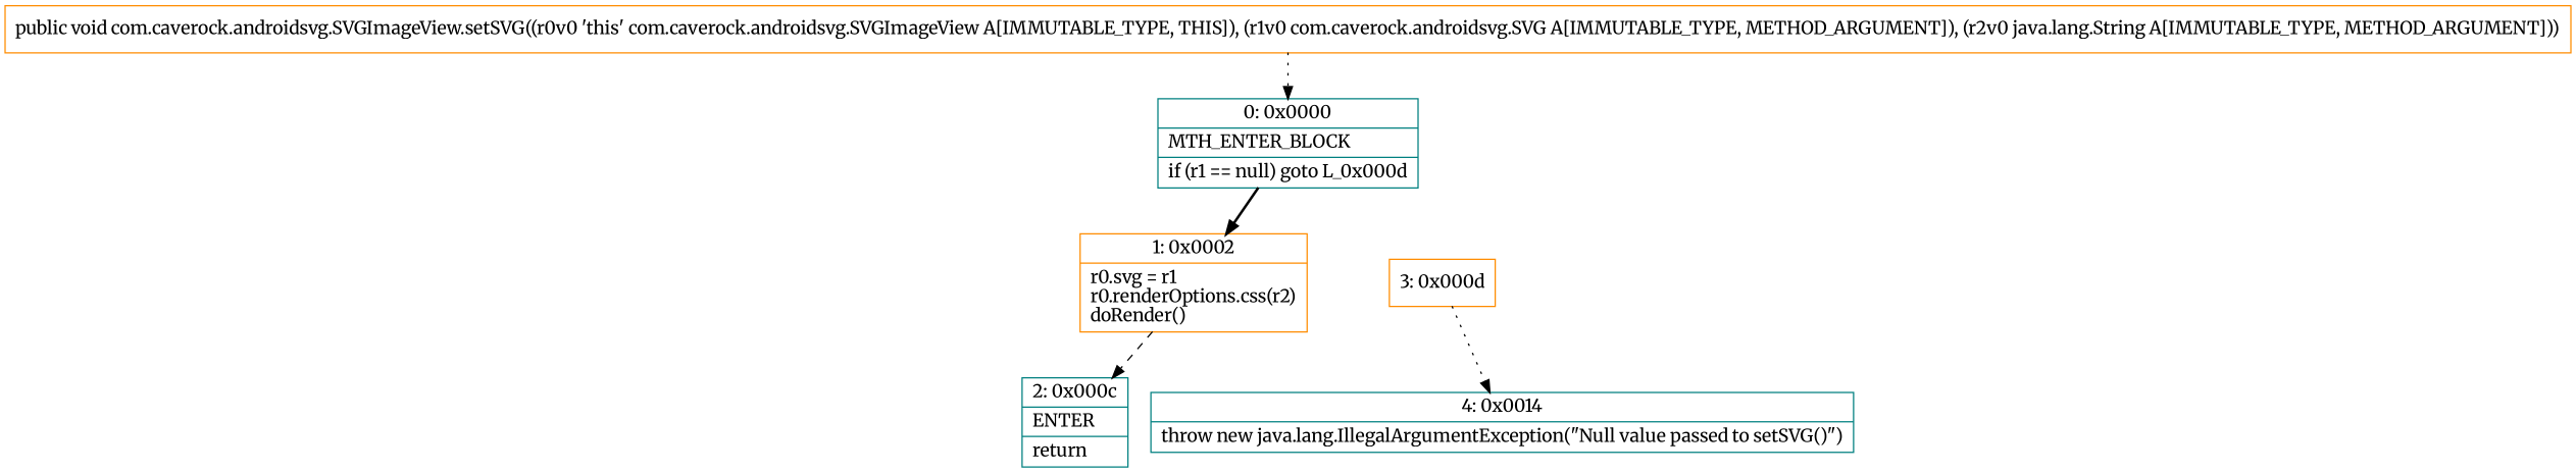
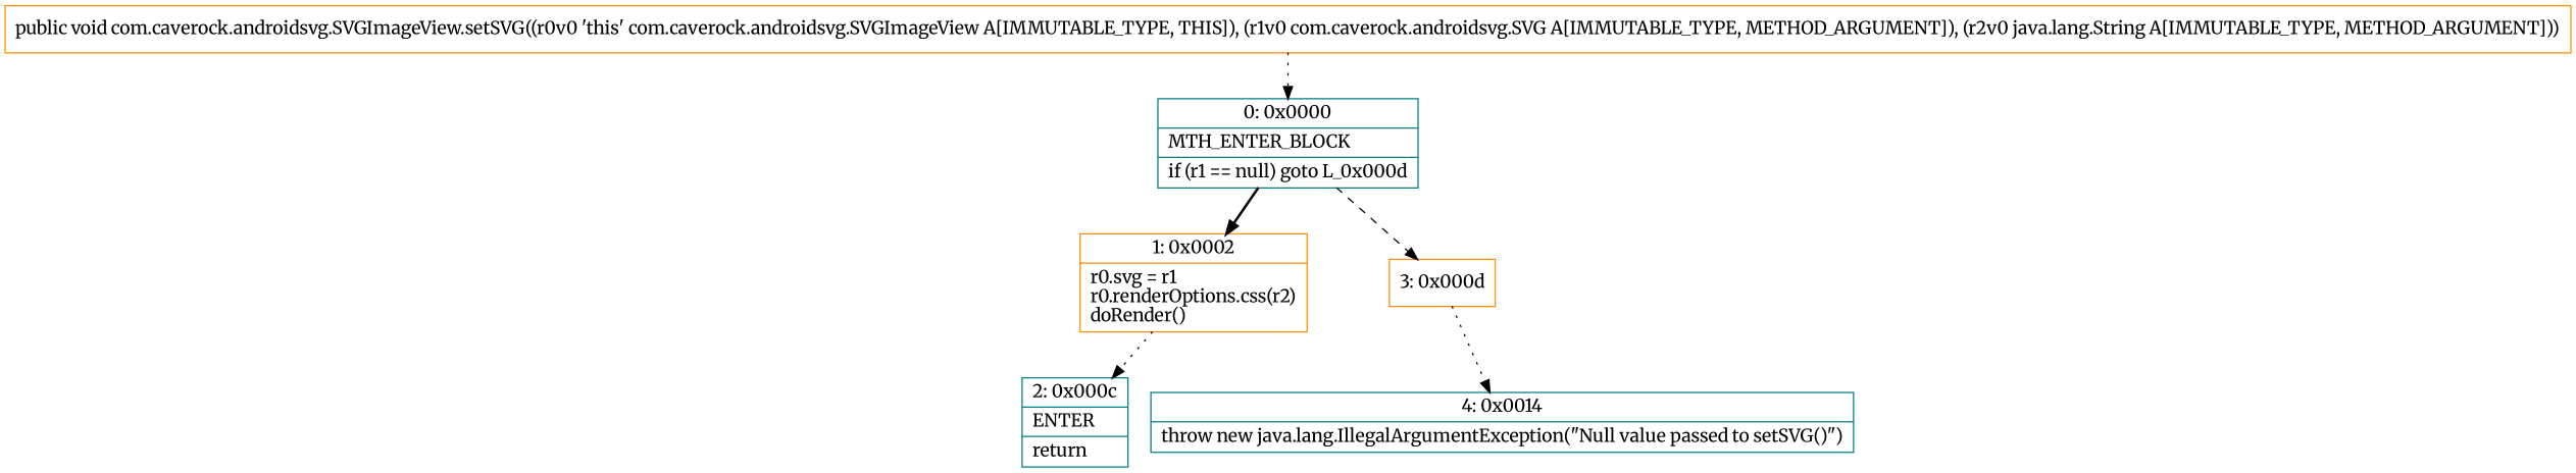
  digraph {
    fontname=Merriweather
    node [color=teal fontname=Merriweather shape=record]
    edge [fontname=Merriweather style=dashed]
    n1 [label="{0\:\ 0x0000|MTH_ENTER_BLOCK\l|if (r1 == null) goto L_0x000d\l}"]
    n2 [color=darkorange label="{1\:\ 0x0002|r0.svg = r1\lr0.renderOptions.css(r2)\ldoRender()\l}"]
    n3 [color=darkorange label="{3\:\ 0x000d}"]
    n4 [label="{2\:\ 0x000c|ENTER\l|return\l}"]
    n5 [label="{4\:\ 0x0014|throw new java.lang.IllegalArgumentException(\"Null value passed to setSVG()\")\l}"]
    n6 [color=darkorange label="{public void com.caverock.androidsvg.SVGImageView.setSVG((r0v0 'this' com.caverock.androidsvg.SVGImageView A[IMMUTABLE_TYPE, THIS]), (r1v0 com.caverock.androidsvg.SVG A[IMMUTABLE_TYPE, METHOD_ARGUMENT]), (r2v0 java.lang.String A[IMMUTABLE_TYPE, METHOD_ARGUMENT])) }"]
    n1 -> n2 [style=bold]
-   n2 -> n4
+   n1 -> n3
+   n2 -> n4 [style=dotted]
    n3 -> n5 [style=dotted]
    n6 -> n1 [style=dotted]
  }
